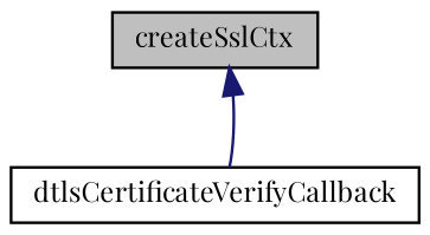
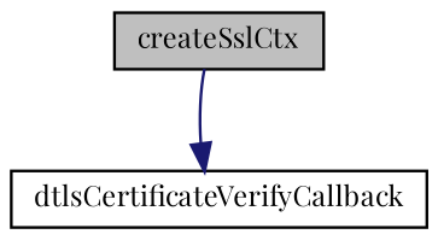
  digraph {
    rankdir=TB
    fontname="Playfair Display"
    node [color=black fontname="Playfair Display" fontsize=10 shape=record style=filled]
    n1 [fillcolor=grey75 fontcolor=black height=0.2 label=createSslCtx width=0.4]
    n2 [fillcolor=white height=0.2 label=dtlsCertificateVerifyCallback width=0.4]
-   n2 -> n1 [color=midnightblue fontname="Playfair Display" fontsize=10 labelfontname=Helvetica labelfontsize=10 style=solid]
+   n1 -> n2 [color=midnightblue fontname="Playfair Display" fontsize=10 labelfontname=Helvetica labelfontsize=10 style=solid]
  }
